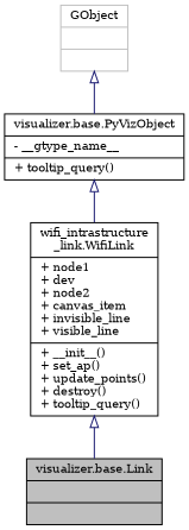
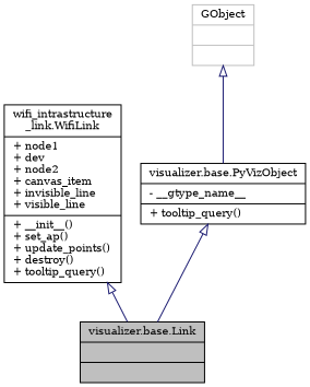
  digraph {
    fontname="DejaVu Serif"
    node [color=black fillcolor=white fontname="DejaVu Serif" fontsize=10 shape=record style=filled]
    edge [arrowtail=onormal color=midnightblue dir=back fontname="DejaVu Serif" fontsize=10 labelfontname=Helvetica labelfontsize=10 style=solid]
    n1 [fillcolor=grey75 fontcolor=black height=0.2 label="{visualizer.base.Link\n||}" width=0.4]
    n2 [height=0.2 label="{wifi_intrastructure\l_link.WifiLink\n|+ node1\l+ dev\l+ node2\l+ canvas_item\l+ invisible_line\l+ visible_line\l|+ __init__()\l+ set_ap()\l+ update_points()\l+ destroy()\l+ tooltip_query()\l}" width=0.4]
    n3 [height=0.2 label="{visualizer.base.PyVizObject\n|- __gtype_name__\l|+ tooltip_query()\l}" width=0.4]
    n4 [color=grey75 height=0.2 label="{GObject\n||}" width=0.4]
    n2 -> n1
-   n3 -> n2
+   n3 -> n1
    n4 -> n3
  }
